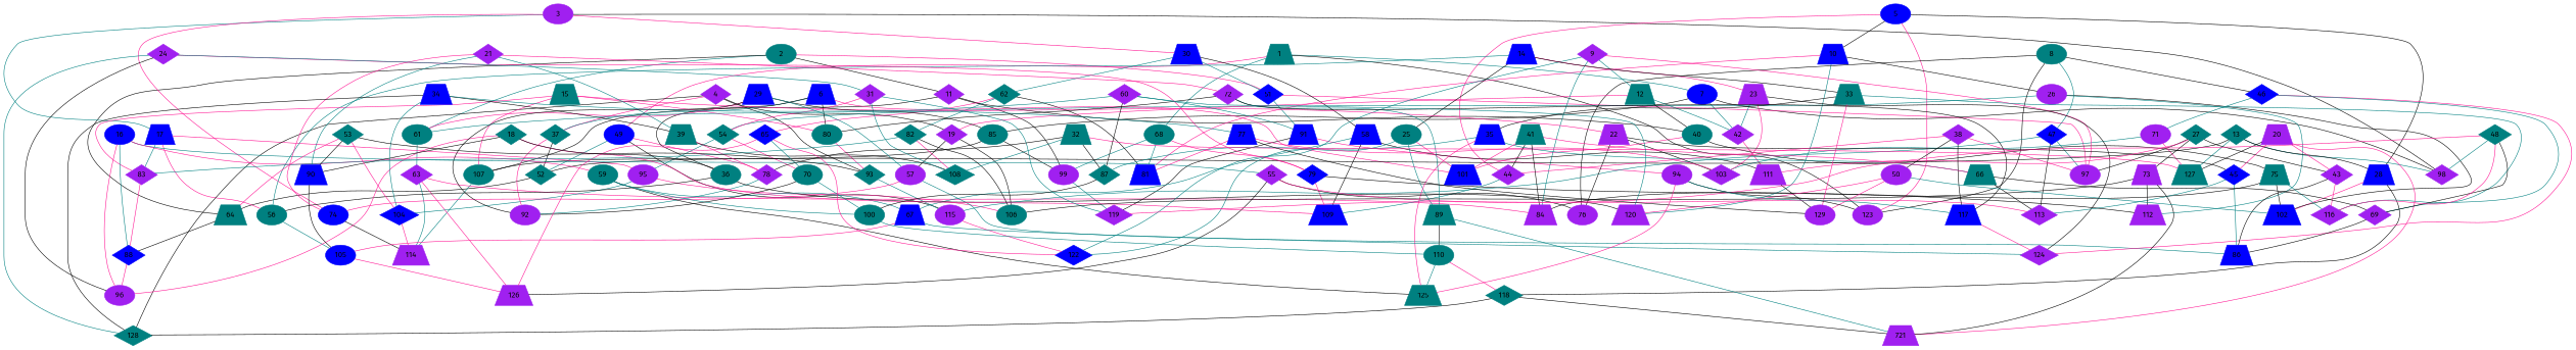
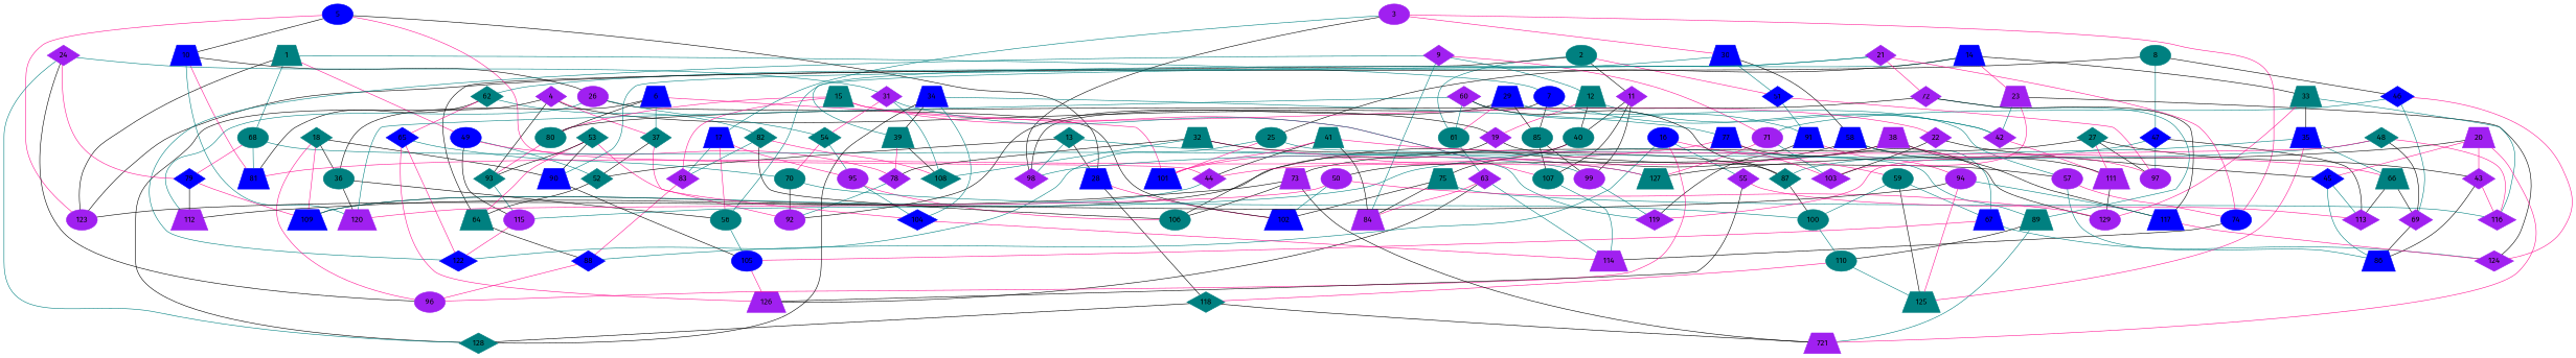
  graph {
    fontname="Fira Sans"
    node [color=purple fontname="Fira Sans" shape=diamond style=filled]
    edge [color=black fontname="Fira Sans"]
    1 [color=teal shape=trapezium]
    7 [color=blue shape=ellipse]
    49 [color=blue shape=ellipse]
    68 [color=teal shape=ellipse]
    123 [shape=ellipse]
    98
    42
    85 [color=teal shape=ellipse]
    52 [color=teal]
    78
    115 [shape=ellipse]
    81 [color=blue shape=trapezium]
    99 [shape=ellipse]
    79 [color=blue]
    2 [color=teal shape=ellipse]
    11
    51 [color=blue]
    61 [color=teal shape=ellipse]
    64 [color=teal shape=trapezium]
    40 [color=teal shape=ellipse]
    107 [color=teal shape=ellipse]
    97 [shape=ellipse]
    91 [color=blue shape=trapezium]
    63
    88 [color=blue]
    3 [shape=ellipse]
    17 [color=blue shape=trapezium]
    30 [color=blue shape=trapezium]
    74 [color=blue shape=ellipse]
    56 [color=teal shape=ellipse]
    83
    95 [shape=ellipse]
    58 [color=blue shape=trapezium]
    62 [color=teal]
    114 [shape=trapezium]
    4
    19
    37 [color=teal]
    93 [color=teal]
    128 [color=teal]
    57 [shape=ellipse]
    106 [color=teal shape=ellipse]
    92 [shape=ellipse]
    5 [color=blue shape=ellipse]
    10 [color=blue shape=trapezium]
    28 [color=blue shape=trapezium]
    44
    26 [shape=ellipse]
    120 [shape=trapezium]
    102 [color=blue shape=trapezium]
    118 [color=teal]
    109 [color=blue shape=trapezium]
    6 [color=blue shape=trapezium]
    36 [color=teal shape=ellipse]
    80 [color=teal shape=ellipse]
    101 [color=blue shape=trapezium]
    111 [shape=trapezium]
    8 [color=teal shape=ellipse]
    46 [color=blue]
    47 [color=blue]
-   76 [shape=ellipse]
    71 [shape=ellipse]
    124
    69
    113
    12 [color=teal shape=trapezium]
    9
    84 [shape=trapezium]
    122 [color=blue]
    127 [color=teal shape=trapezium]
    103
    54 [color=teal]
    112 [shape=trapezium]
    75 [color=teal shape=trapezium]
    119
    13 [color=teal]
    14 [color=blue shape=trapezium]
    23 [shape=trapezium]
    25 [color=teal shape=ellipse]
    33 [color=teal shape=trapezium]
    89 [color=teal shape=trapezium]
    35 [color=blue shape=trapezium]
    116
    129 [shape=ellipse]
    105 [color=blue shape=ellipse]
    15 [color=teal shape=trapezium]
-   22 [shape=trapezium]
+   22
    45 [color=blue]
    16 [color=blue shape=ellipse]
    55
    59 [color=teal shape=ellipse]
    96 [shape=ellipse]
    126 [shape=trapezium]
    125 [color=teal shape=trapezium]
    67 [color=blue shape=trapezium]
    100 [color=teal shape=ellipse]
    104 [color=blue]
    18 [color=teal]
    90 [color=blue shape=trapezium]
    86 [color=blue shape=trapezium]
    20 [shape=trapezium]
    43
    n103 [label=721 shape=trapezium]
    21
    39 [color=teal shape=trapezium]
    72
    108 [color=teal]
    117 [color=blue shape=trapezium]
    24
    31
    110 [color=teal shape=ellipse]
    70 [color=teal shape=ellipse]
    27 [color=teal]
    73 [shape=trapezium]
    29 [color=blue shape=trapezium]
    65 [color=blue]
    82 [color=teal]
    32 [color=teal shape=trapezium]
    87 [color=teal]
    66 [color=teal shape=trapezium]
    34 [color=blue shape=trapezium]
    77 [color=blue shape=trapezium]
-   38
+   38 [shape=trapezium]
    50 [shape=ellipse]
    41 [color=teal shape=trapezium]
    48 [color=teal]
    94 [shape=ellipse]
    53 [color=teal]
    60
    1 -- 7 [color=teal]
    1 -- 49 [color=deeppink]
    1 -- 68 [color=teal]
    1 -- 123
    7 -- 98
    7 -- 42 [color=teal]
    7 -- 85
    49 -- 52 [color=teal]
    49 -- 78 [color=deeppink]
    49 -- 115
    68 -- 81 [color=teal]
    68 -- 99 [color=teal]
    68 -- 79 [color=deeppink]
    42 -- 111 [color=deeppink]
    85 -- 99
    85 -- 107
    52 -- 64
    78 -- 92 [color=teal]
    115 -- 122 [color=deeppink]
    99 -- 119 [color=teal]
    79 -- 109 [color=deeppink]
    79 -- 112
    2 -- 11
    2 -- 51 [color=deeppink]
    2 -- 61 [color=teal]
    2 -- 64
    11 -- 99
    11 -- 40
    11 -- 107
    51 -- 97 [color=deeppink]
    51 -- 91 [color=teal]
    61 -- 63 [color=teal]
    64 -- 88
    40 -- 101 [color=deeppink]
    40 -- 75
    107 -- 114 [color=teal]
    91 -- 119
    91 -- 94 [color=deeppink]
    63 -- 114 [color=teal]
    63 -- 84 [color=deeppink]
-   63 -- 126 [color=deeppink]
+   63 -- 126
    88 -- 96 [color=deeppink]
    3 -- 98
    3 -- 17 [color=teal]
    3 -- 30 [color=deeppink]
    3 -- 74 [color=deeppink]
    17 -- 56 [color=deeppink]
    17 -- 83 [color=teal]
    17 -- 95 [color=deeppink]
    30 -- 51 [color=teal]
    30 -- 58
    30 -- 62 [color=teal]
    74 -- 114
    56 -- 105 [color=teal]
    83 -- 88 [color=deeppink]
    95 -- 106 [color=deeppink]
    95 -- 104 [color=teal]
    58 -- 109
    58 -- 111
    58 -- 67 [color=teal]
    62 -- 81
    62 -- 65 [color=deeppink]
    62 -- 82 [color=teal]
    4 -- 19
    4 -- 37 [color=deeppink]
    4 -- 93
    4 -- 128
    19 -- 57
    19 -- 106
    37 -- 52
    37 -- 92 [color=deeppink]
    93 -- 115 [color=teal]
    57 -- 74 [color=deeppink]
    57 -- 86 [color=teal]
    5 -- 123 [color=deeppink]
    5 -- 10
    5 -- 28
    5 -- 44 [color=deeppink]
    10 -- 81 [color=deeppink]
    10 -- 26
    10 -- 120 [color=teal]
    28 -- 102 [color=deeppink]
    28 -- 118
    44 -- 109 [color=teal]
    26 -- 102
    26 -- 54 [color=teal]
    26 -- 112 [color=teal]
    118 -- 128
    118 -- n103
    6 -- 37 [color=teal]
    6 -- 36
    6 -- 80
    6 -- 101 [color=deeppink]
    36 -- 56
    36 -- 120
    80 -- 93 [color=deeppink]
    111 -- 129
    8 -- 123
    8 -- 46
    8 -- 47 [color=teal]
-   8 -- 76
    46 -- 71 [color=teal]
    46 -- 124 [color=deeppink]
    46 -- 69 [color=teal]
    47 -- 115 [color=teal]
    47 -- 97 [color=teal]
    47 -- 113
    71 -- 127 [color=deeppink]
    71 -- 103 [color=teal]
    69 -- 86
    12 -- 42 [color=teal]
    12 -- 40
    12 -- 19 [color=deeppink]
-   9 -- 97 [color=deeppink]
+   9 -- 71 [color=deeppink]
    9 -- 12 [color=teal]
    9 -- 84 [color=teal]
    9 -- 122 [color=teal]
    54 -- 95 [color=teal]
    54 -- 70 [color=deeppink]
    75 -- 102
    75 -- 84
    75 -- 116 [color=teal]
    13 -- 98 [color=teal]
    13 -- 52
    13 -- 28
    13 -- 127 [color=teal]
    14 -- 56 [color=teal]
    14 -- 23 [color=deeppink]
    14 -- 25
    14 -- 33
    23 -- 42 [color=teal]
    23 -- 124
    23 -- 103 [color=deeppink]
    25 -- 101 [color=deeppink]
    25 -- 122 [color=teal]
    25 -- 89 [color=teal]
    33 -- 35
    33 -- 116 [color=teal]
    33 -- 129 [color=deeppink]
    89 -- n103 [color=teal]
    89 -- 110
    35 -- 125 [color=deeppink]
    35 -- 87 [color=teal]
    35 -- 66 [color=teal]
    105 -- 126 [color=deeppink]
    15 -- 107 [color=deeppink]
    15 -- 83 [color=deeppink]
    15 -- 80 [color=deeppink]
    15 -- 22 [color=deeppink]
-   22 -- 76
    22 -- 103
    22 -- 45
    45 -- 113 [color=teal]
    45 -- 86 [color=teal]
    16 -- 88 [color=teal]
    16 -- 55 [color=teal]
    16 -- 59 [color=deeppink]
    16 -- 96 [color=deeppink]
-   55 -- 76
    55 -- 113 [color=deeppink]
    55 -- 126
    59 -- 125
    59 -- 67 [color=teal]
    59 -- 100 [color=teal]
    67 -- 124 [color=teal]
    67 -- 105 [color=deeppink]
    100 -- 110 [color=teal]
    104 -- 114 [color=deeppink]
    18 -- 109 [color=deeppink]
    18 -- 36
    18 -- 96 [color=deeppink]
    18 -- 90
    90 -- 105
    20 -- 127
    20 -- 45 [color=deeppink]
    20 -- 43 [color=deeppink]
    20 -- n103 [color=deeppink]
    43 -- 116 [color=deeppink]
    43 -- 86
    21 -- 74 [color=deeppink]
    21 -- 90 [color=teal]
    21 -- 39 [color=teal]
    21 -- 72 [color=deeppink]
    39 -- 78 [color=deeppink]
    39 -- 108
    72 -- 80
    72 -- 89 [color=teal]
    72 -- 117
    117 -- 124 [color=deeppink]
    24 -- 79 [color=deeppink]
    24 -- 128 [color=teal]
    24 -- 96
    24 -- 31 [color=teal]
    31 -- 54 [color=deeppink]
    31 -- 119 [color=teal]
    31 -- 108 [color=teal]
    110 -- 118 [color=deeppink]
    110 -- 125 [color=teal]
    70 -- 92
    70 -- 100 [color=teal]
    27 -- 97
    27 -- 111 [color=deeppink]
    27 -- 43
    27 -- 73
    73 -- 106
    73 -- 112
    73 -- n103
    29 -- 85
    29 -- 61 [color=deeppink]
    29 -- 57 [color=teal]
    29 -- 92
    65 -- 122 [color=deeppink]
    65 -- 126 [color=deeppink]
    65 -- 70 [color=teal]
    82 -- 83 [color=teal]
    82 -- 106
    82 -- 108 [color=deeppink]
    32 -- 78
    32 -- 127 [color=deeppink]
    32 -- 108 [color=teal]
    32 -- 87
    87 -- 100
    66 -- 69
    66 -- 113
    34 -- 128
    34 -- 104 [color=teal]
    34 -- 39
    34 -- 77 [color=teal]
    77 -- 81 [color=deeppink]
    77 -- 103 [color=deeppink]
    77 -- 129
    38 -- 97 [color=deeppink]
    38 -- 44 [color=deeppink]
    38 -- 117
    38 -- 50
    50 -- 120 [color=deeppink]
    50 -- 102 [color=teal]
    50 -- 129 [color=deeppink]
    41 -- 44
    41 -- 101 [color=deeppink]
    41 -- 84
    41 -- 66 [color=deeppink]
    48 -- 98 [color=teal]
    48 -- 69
    48 -- 119 [color=deeppink]
    48 -- 116 [color=deeppink]
    94 -- 123
    94 -- 125 [color=deeppink]
    94 -- 117 [color=teal]
    53 -- 64 [color=deeppink]
    53 -- 93
    53 -- 104 [color=deeppink]
    53 -- 90
    60 -- 61 [color=teal]
    60 -- 91 [color=teal]
    60 -- 120 [color=teal]
    60 -- 87
  }
